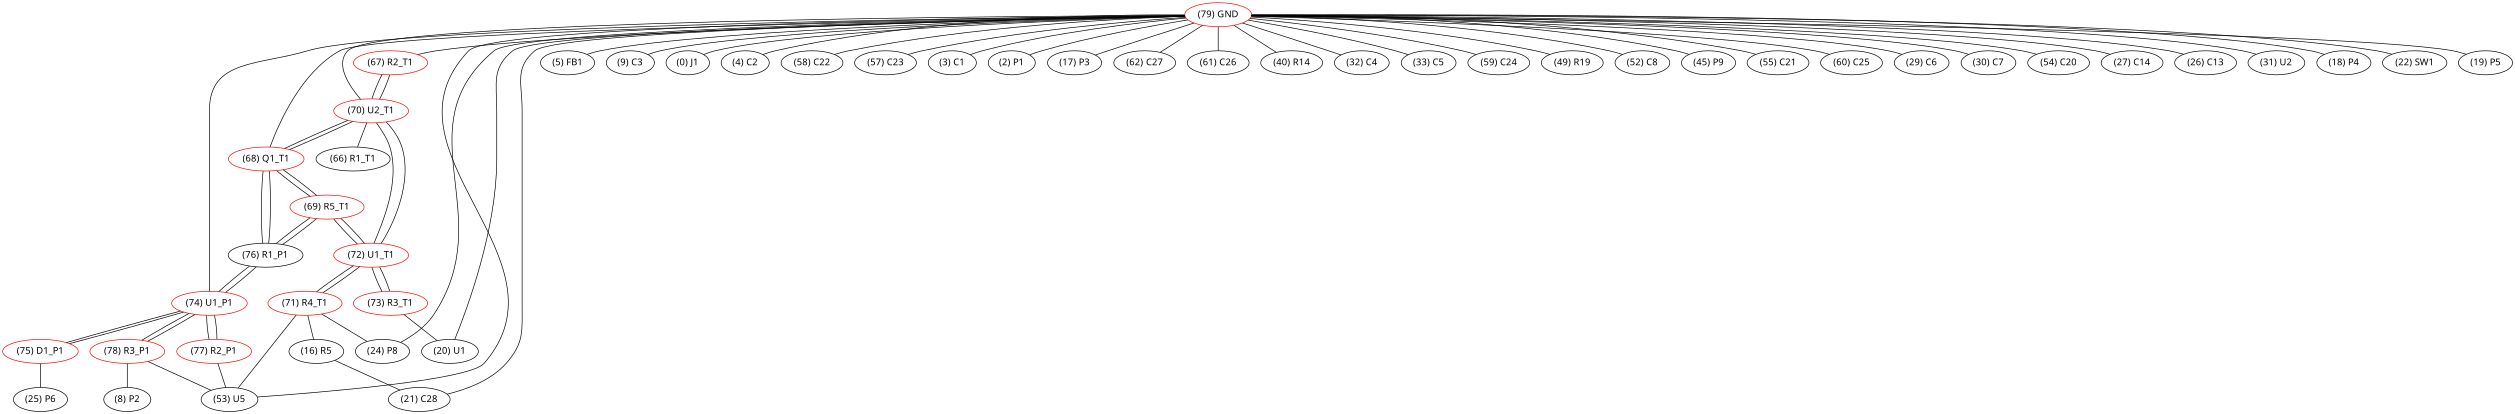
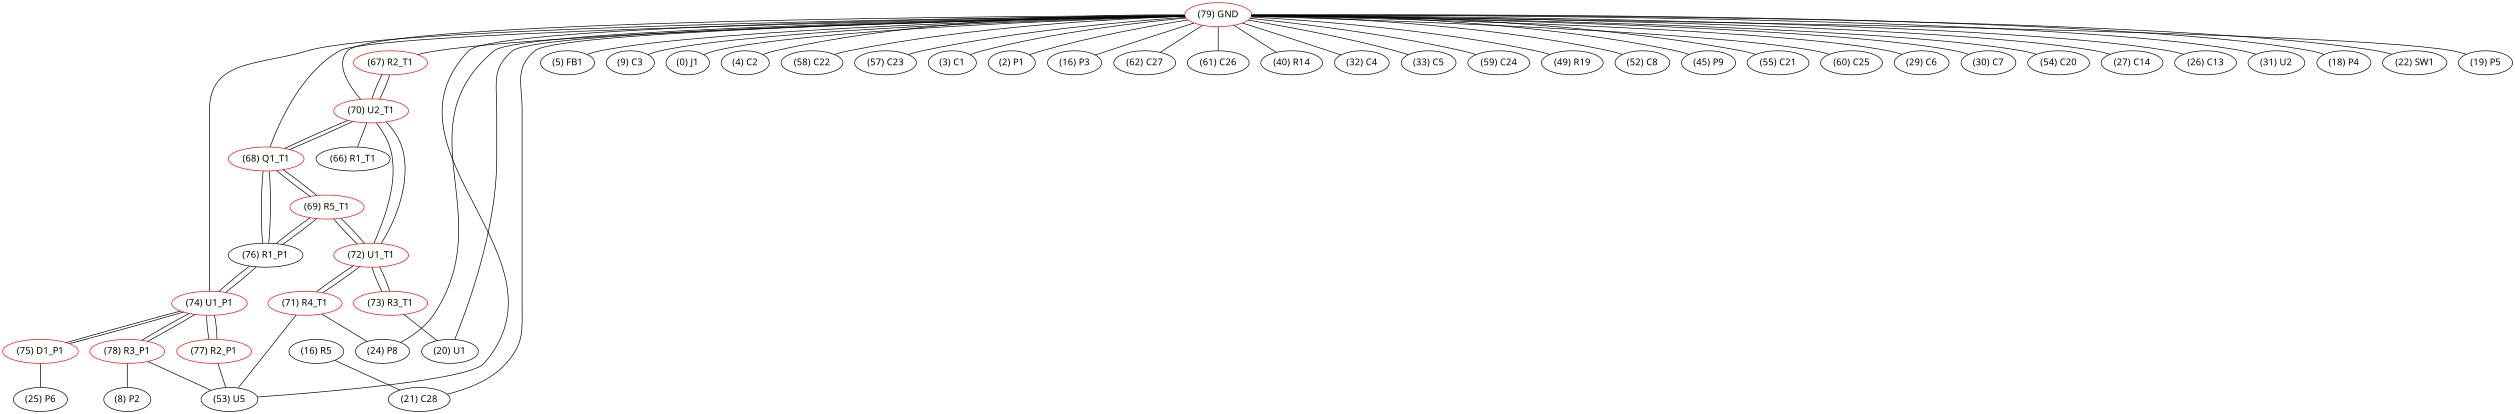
  graph {
    fontname="Noto Sans"
    node [fontname="Noto Sans"]
    edge [fontname="Noto Sans"]
    n1 [color=red label="(67) R2_T1"]
    n2 [color=red label="(70) U2_T1"]
    n3 [color=red label="(68) Q1_T1"]
    n4 [color=red label="(72) U1_T1"]
    n5 [label="(66) R1_T1"]
    n6 [color=black label="(76) R1_P1"]
    n7 [color=red label="(69) R5_T1"]
    n8 [color=red label="(71) R4_T1"]
    n9 [color=red label="(73) R3_T1"]
    n10 [color=red label="(74) U1_P1"]
    n11 [color=red label="(75) D1_P1"]
    n12 [color=red label="(77) R2_P1"]
    n13 [color=red label="(78) R3_P1"]
    n14 [label="(16) R5"]
    n15 [label="(24) P8"]
    n16 [label="(53) U5"]
    n17 [label="(20) U1"]
    n18 [label="(21) C28"]
    n19 [label="(25) P6"]
    n20 [label="(8) P2"]
    n21 [color=red label="(79) GND"]
    n22 [label="(5) FB1"]
    n23 [label="(9) C3"]
    n24 [label="(0) J1"]
    n25 [label="(4) C2"]
    n26 [label="(58) C22"]
    n27 [label="(57) C23"]
    n28 [label="(3) C1"]
    n29 [label="(2) P1"]
-   n30 [label="(17) P3"]
+   n30 [label="(16) P3"]
    n31 [label="(62) C27"]
    n32 [label="(61) C26"]
    n33 [label="(40) R14"]
    n34 [label="(32) C4"]
    n35 [label="(33) C5"]
    n36 [label="(59) C24"]
    n37 [label="(49) R19"]
    n38 [label="(52) C8"]
    n39 [label="(45) P9"]
    n40 [label="(55) C21"]
    n41 [label="(60) C25"]
    n42 [label="(29) C6"]
    n43 [label="(30) C7"]
    n44 [label="(54) C20"]
    n45 [label="(27) C14"]
    n46 [label="(26) C13"]
    n47 [label="(31) U2"]
    n48 [label="(18) P4"]
    n49 [label="(22) SW1"]
    n50 [label="(19) P5"]
    n1 -- n2
    n2 -- n1
    n2 -- n3
    n2 -- n4
    n2 -- n5
    n3 -- n2
    n3 -- n6
    n3 -- n7
    n4 -- n2
    n4 -- n7
    n4 -- n8
    n4 -- n9
    n6 -- n3
    n6 -- n7
    n6 -- n10
    n7 -- n3
    n7 -- n4
    n7 -- n6
    n8 -- n4
-   n8 -- n14
    n8 -- n15
    n8 -- n16
    n9 -- n4
    n9 -- n17
    n10 -- n6
    n10 -- n11
    n10 -- n12
    n10 -- n13
    n11 -- n10
    n11 -- n19
    n12 -- n10
    n12 -- n16
    n13 -- n10
    n13 -- n16
    n13 -- n20
    n14 -- n18
    n21 -- n1
    n21 -- n2
    n21 -- n3
    n21 -- n10
    n21 -- n15
    n21 -- n16
    n21 -- n17
    n21 -- n18
    n21 -- n22
    n21 -- n23
    n21 -- n24
    n21 -- n25
    n21 -- n26
    n21 -- n27
    n21 -- n28
    n21 -- n29
    n21 -- n30
    n21 -- n31
    n21 -- n32
    n21 -- n33
    n21 -- n34
    n21 -- n35
    n21 -- n36
    n21 -- n37
    n21 -- n38
    n21 -- n39
    n21 -- n40
    n21 -- n41
    n21 -- n42
    n21 -- n43
    n21 -- n44
    n21 -- n45
    n21 -- n46
    n21 -- n47
    n21 -- n48
    n21 -- n49
    n21 -- n50
  }
